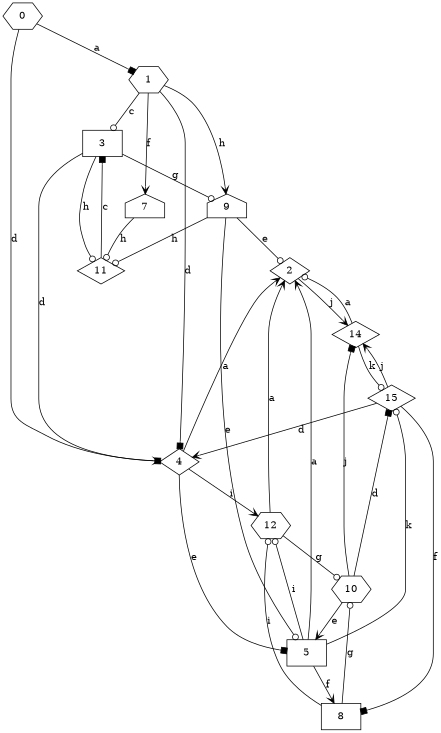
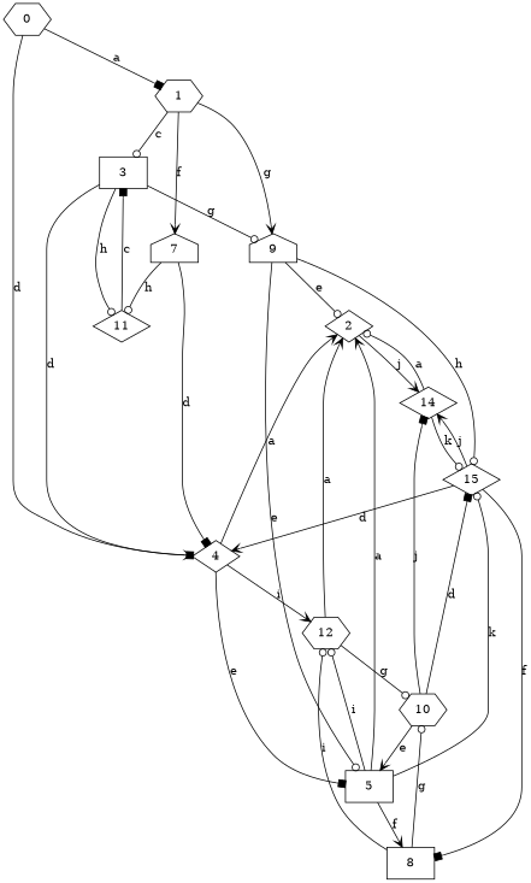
  strict digraph {
    node [shape=diamond]
    edge [arrowhead=odot]
    1 [shape=hexagon]
    3 [shape=box]
    7 [shape=house]
    9 [shape=house]
    4
    11
    2
    n8 [label=5 shape=box]
    14
    15
    12 [shape=hexagon]
    8 [shape=box]
    10 [shape=hexagon]
    0 [shape=hexagon]
    1 -> 3 [label=c]
    1 -> 7 [arrowhead=vee label=f]
-   1 -> 9 [arrowhead=vee label=h]
+   1 -> 9 [arrowhead=vee label=g]
    3 -> 9 [label=g]
    3 -> 4 [arrowhead=vee label=d]
    3 -> 11 [label=h]
-   1 -> 4 [arrowhead=box label=d]
+   7 -> 4 [arrowhead=box label=d]
    7 -> 11 [label=h]
-   9 -> 11 [label=h]
+   9 -> 15 [label=h]
    9 -> 2 [label=e]
    9 -> n8 [label=e]
    4 -> 2 [arrowhead=vee label=a]
    4 -> n8 [arrowhead=box label=e]
    4 -> 12 [arrowhead=vee label=i]
    11 -> 3 [arrowhead=box label=c]
    2 -> 14 [arrowhead=vee label=j]
    n8 -> 2 [arrowhead=vee label=a]
    n8 -> 15 [label=k]
    n8 -> 12 [label=i]
    n8 -> 8 [arrowhead=vee label=f]
    14 -> 2 [label=a]
    14 -> 15 [label=k]
    15 -> 4 [arrowhead=vee label=d]
    15 -> 14 [arrowhead=vee label=j]
    15 -> 8 [arrowhead=box label=f]
    12 -> 2 [arrowhead=vee label=a]
    12 -> 10 [label=g]
    8 -> 12 [label=i]
    8 -> 10 [label=g]
    10 -> n8 [arrowhead=vee label=e]
    10 -> 14 [arrowhead=box label=j]
    10 -> 15 [arrowhead=box label=d]
    0 -> 1 [arrowhead=box label=a]
    0 -> 4 [arrowhead=box label=d]
  }
